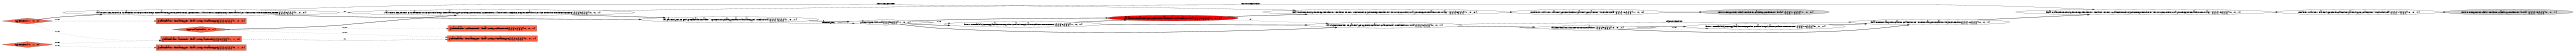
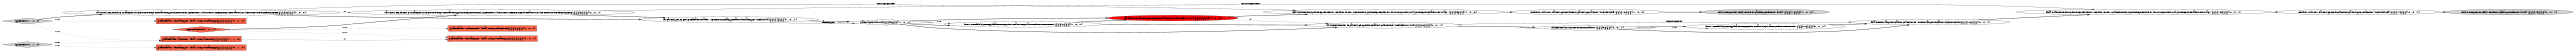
  digraph {
    rankdir=LR
    node [fillcolor=white shape=ellipse style=filled]
    edge [style=bold]
    n1 [label="throw RestfulObjectsApplicationException.create(HttpStatusCode.NOT_FOUND)@@@6@@@['1', '0', '1']"]
    n2 [label="val objectMember = parentSpec.getAssociation(collectionId).orElseThrow(null)@@@8@@@['0', '0', '1']"]
    n3 [fillcolor=red label="val action = parentSpec.getAction(actionId).orElseThrow(null)@@@8@@@['1', '0', '0']"]
    n4 [label="final OneToManyAssociation collection = (OneToManyAssociation)objectMember@@@12@@@['0', '0', '1']"]
    n5 [label="objectMember.isOneToOneAssociation()@@@9@@@['0', '0', '1']" shape=diamond]
    n6 [label="final ActionDescriptionReprRenderer renderer = new ActionDescriptionReprRenderer(resourceContext,null,JsonRepresentation.newMap())@@@9@@@['1', '0', '0']"]
    n7 [fillcolor=tomato label="@PathParam(\"domainType\") final String domainType@@@2@@@['0', '0', '1']" shape=box]
    n8 [label="throw RestfulObjectsApplicationException.create(HttpStatusCode.NOT_FOUND)@@@10@@@['0', '0', '1']"]
    n9 [label="final CollectionDescriptionReprRenderer renderer = new CollectionDescriptionReprRenderer(resourceContext,null,JsonRepresentation.newMap())@@@13@@@['0', '0', '1']"]
    n10 [label="renderer.with(new ParentSpecAndCollection(parentSpec,collection)).includesSelf()@@@14@@@['0', '0', '1']"]
    n11 [fillcolor=lightgray label="return Responses.ofOk(renderer,Caching.ONE_DAY).build()@@@15@@@['0', '0', '1']"]
    n12 [label="val resourceContext = createResourceContext(RepresentationType.COLLECTION_DESCRIPTION,Where.ANYWHERE,RepresentationService.Intent.NOT_APPLICABLE)@@@3@@@['0', '0', '1']"]
    n13 [label="val parentSpec = getSpecificationLoader().specForLogicalTypeName(domainType).orElse(null)@@@4@@@['1', '0', '1']"]
    n14 [label="parentSpec == null@@@5@@@['1', '0', '1']" shape=diamond]
    n15 [fillcolor=tomato label="@PathParam(\"collectionId\") final String collectionId@@@2@@@['0', '0', '1']" shape=box]
-   n16 [fillcolor=tomato label="typeAction['0', '1', '0']" shape=diamond]
+   n16 [fillcolor=lightgray label="typeAction['0', '1', '0']" shape=diamond]
    n17 [fillcolor=tomato label="@PathParam(\"domainType\") final String domainType@@@2@@@['0', '1', '0']" shape=box]
    n18 [fillcolor=tomato label="@PathParam(\"actionId\") final String actionId@@@2@@@['1', '1', '0']" shape=box]
    n19 [fillcolor=tomato label="typeCollection['0', '0', '1']" shape=diamond]
    n20 [fillcolor=tomato label="@PathParam(\"domainType\") final String domainType@@@2@@@['1', '0', '0']" shape=box]
-   n21 [fillcolor=tomato label="typeAction['1', '0', '0']" shape=diamond]
+   n21 [fillcolor=lightgray label="typeAction['1', '0', '0']" shape=diamond]
    n22 [label="val resourceContext = createResourceContext(RepresentationType.ACTION_DESCRIPTION,Where.ANYWHERE,RepresentationService.Intent.NOT_APPLICABLE)@@@3@@@['1', '0', '0']"]
    n23 [label="renderer.with(new ParentSpecAndAction(parentSpec,action)).includesSelf()@@@10@@@['1', '0', '0']"]
    n24 [fillcolor=lightgray label="return Responses.ofOk(renderer,Caching.ONE_DAY).build()@@@11@@@['1', '0', '0']"]
    n1 -> n2
    n1 -> n3
    n2 -> n4 [label=objectMember style=solid]
    n2 -> n5
    n3 -> n2 [label=0 style=dashed]
    n3 -> n6
    n4 -> n9
    n5 -> n4
    n5 -> n8 [label=true style=dotted]
    n5 -> n8
    n6 -> n23
    n8 -> n4
    n9 -> n10
    n10 -> n11
    n12 -> n9 [label=resourceContext style=solid]
    n12 -> n13
    n13 -> n14 [label=parentSpec style=solid]
    n13 -> n14
    n14 -> n1
    n14 -> n1 [label=true style=dotted]
    n14 -> n2
    n14 -> n3
    n16 -> n17 [label=true style=dotted]
    n16 -> n18 [label=true style=dotted]
    n18 -> n7 [label=0 style=dashed]
    n19 -> n7 [label=true style=dotted]
    n19 -> n12
    n19 -> n15 [label=true style=dotted]
    n21 -> n18 [label=true style=dotted]
    n21 -> n20 [label=true style=dotted]
    n21 -> n22
    n22 -> n6 [label=resourceContext style=solid]
    n22 -> n12 [label=0 style=dashed]
    n22 -> n13
    n23 -> n24
  }
